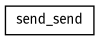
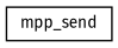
  digraph {
    rankdir=LR
    fontname="Fira Sans"
-   n1 [color=black fillcolor=white fontname="Fira Sans" fontsize=10 height=0.2 label=send_send shape=record style=filled width=0.4]
+   n1 [color=black fillcolor=white fontname="Fira Sans" fontsize=10 height=0.2 label=mpp_send shape=record style=filled width=0.4]
  }
